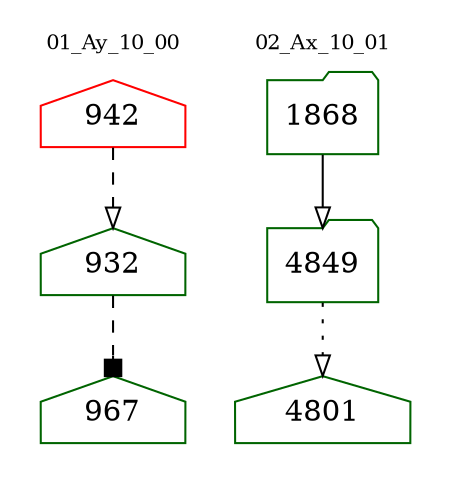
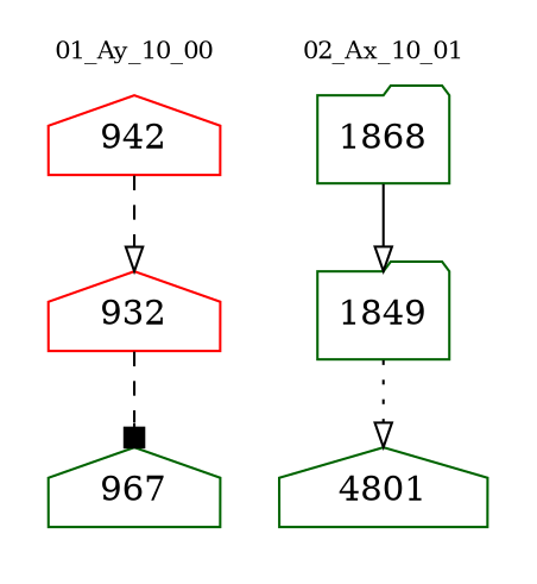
  digraph {
    node [color=darkgreen shape=house]
    edge [arrowhead=onormal color=black style=dashed]
    n1 [color=red label=942]
-   n2 [label=932]
+   n2 [color=red label=932]
    n3 [label=967]
    n4 [label=1868 shape=folder]
-   n5 [label=4849 shape=folder]
+   n5 [label=1849 shape=folder]
    n6 [label=4801]
    subgraph cluster_1 {
      color=white
      fontsize=10
      label="01_Ay_10_00"
      n1
      n2
      n3
    }
    subgraph cluster_2 {
      color=white
      fontsize=10
      label="02_Ax_10_01"
      n4
      n5
      n6
    }
    n1 -> n2
    n2 -> n3 [arrowhead=box]
    n4 -> n5 [style=solid]
    n5 -> n6 [style=dotted]
  }
